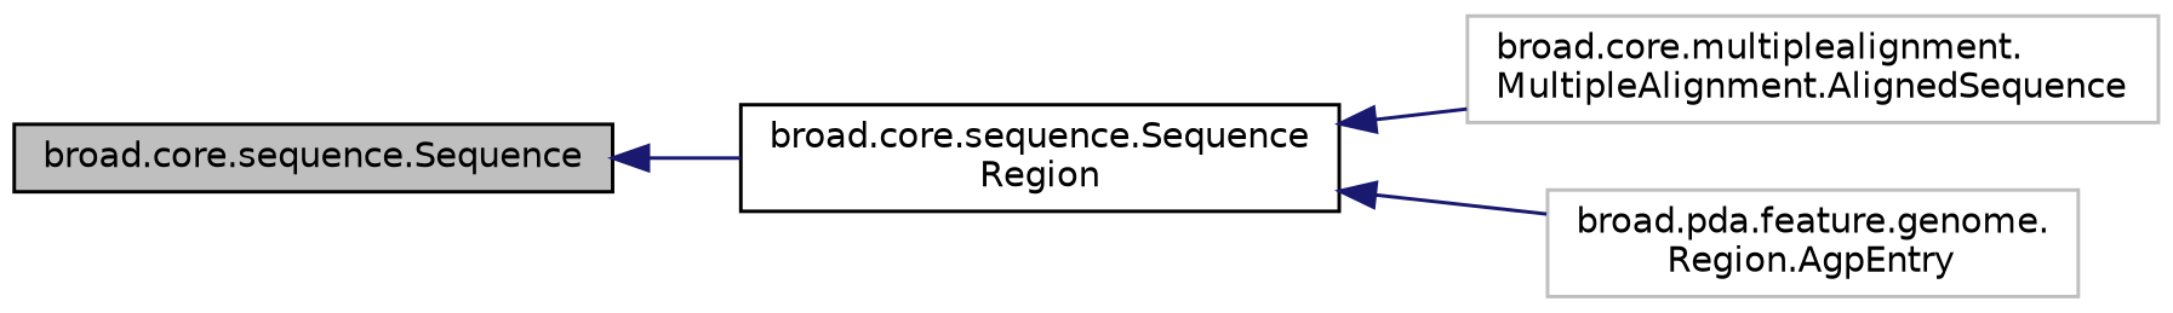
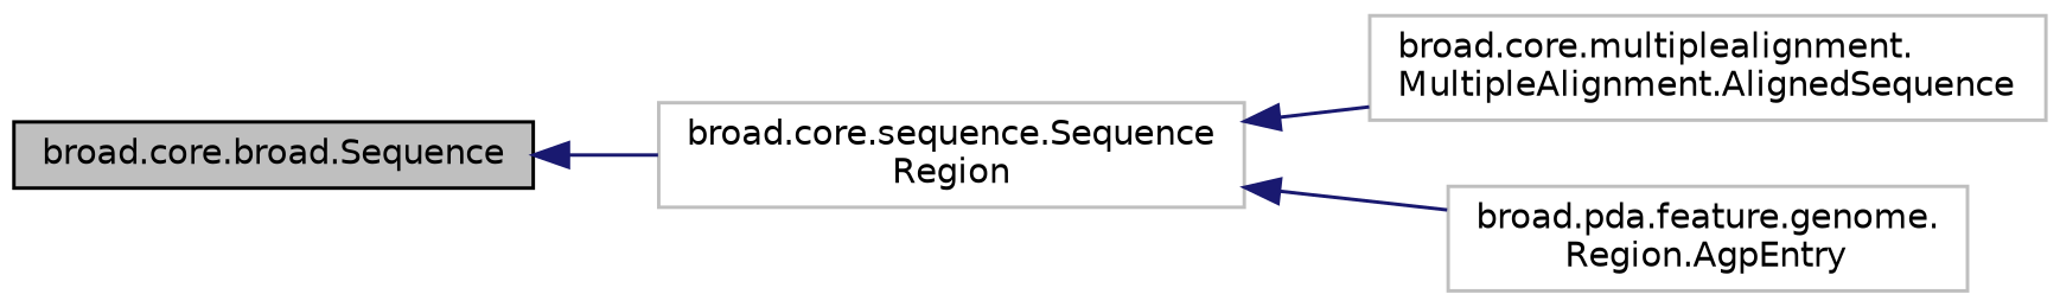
  digraph {
    rankdir=LR
    node [color=black fillcolor=white fontname=Helvetica fontsize=10 shape=record style=filled]
    edge [color=midnightblue dir=back fontname=Helvetica fontsize=10 labelfontname=Helvetica labelfontsize=10 style=solid]
-   n1 [fillcolor=grey75 fontcolor=black height=0.2 label="broad.core.sequence.Sequence" width=0.4]
-   n2 [height=0.2 label="broad.core.sequence.Sequence\lRegion" width=0.4]
+   n1 [fillcolor=grey75 fontcolor=black height=0.2 label="broad.core.broad.Sequence" width=0.4]
+   n2 [color=grey75 height=0.2 label="broad.core.sequence.Sequence\lRegion" width=0.4]
    n3 [color=grey75 height=0.2 label="broad.core.multiplealignment.\lMultipleAlignment.AlignedSequence" width=0.4]
    n4 [color=grey75 height=0.2 label="broad.pda.feature.genome.\lRegion.AgpEntry" width=0.4]
    n1 -> n2
    n2 -> n3
    n2 -> n4
  }
